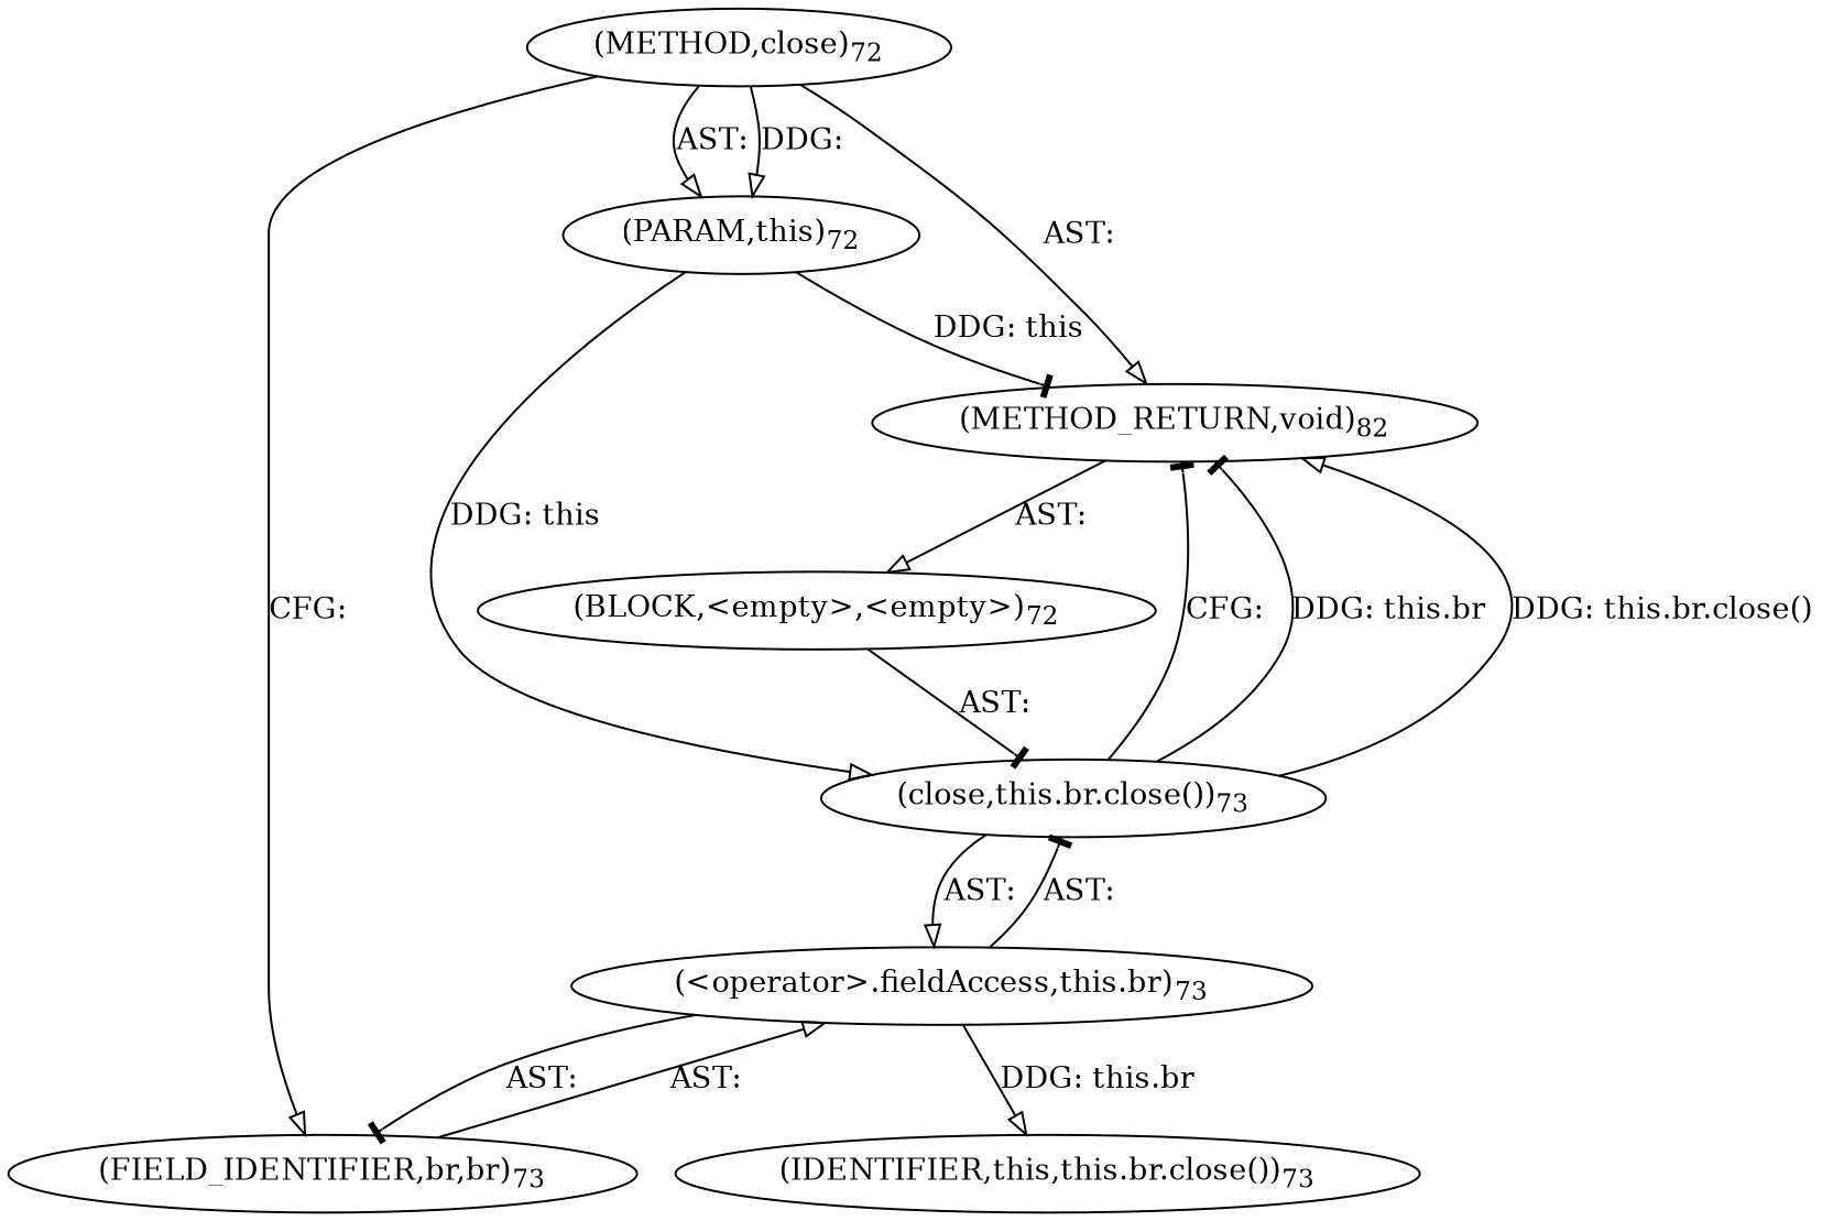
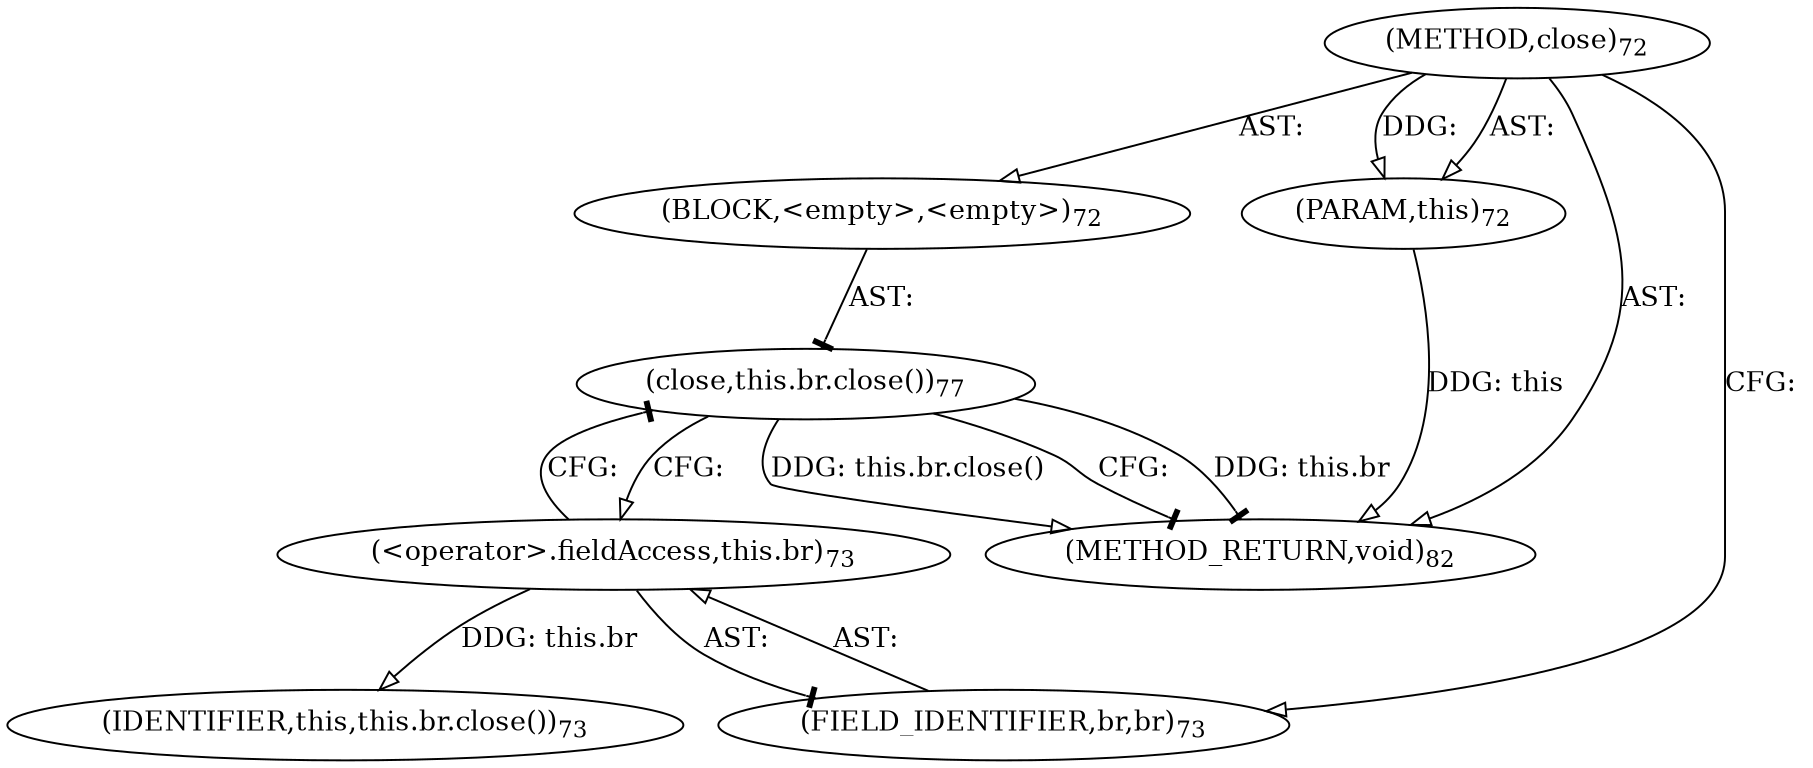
  digraph {
    edge [arrowhead=onormal]
    n1 [label=<(METHOD,close)<SUB>72</SUB>>]
    n2 [label=<(PARAM,this)<SUB>72</SUB>>]
    n3 [label=<(BLOCK,&lt;empty&gt;,&lt;empty&gt;)<SUB>72</SUB>>]
    n4 [label=<(FIELD_IDENTIFIER,br,br)<SUB>73</SUB>>]
    n5 [label=<(METHOD_RETURN,void)<SUB>82</SUB>>]
-   n6 [label=<(close,this.br.close())<SUB>73</SUB>>]
+   n6 [label=<(close,this.br.close())<SUB>77</SUB>>]
    n7 [label=<(&lt;operator&gt;.fieldAccess,this.br)<SUB>73</SUB>>]
    n8 [label=<(IDENTIFIER,this,this.br.close())<SUB>73</SUB>>]
    n1 -> n2 [label="AST: "]
    n1 -> n2 [label="DDG: "]
-   n5 -> n3 [label="AST: "]
+   n1 -> n3 [label="AST: "]
    n1 -> n4 [label="CFG: "]
    n1 -> n5 [label="AST: "]
-   n2 -> n5 [arrowhead=tee label="DDG: this"]
-   n2 -> n6 [label="DDG: this"]
+   n2 -> n5 [label="DDG: this"]
    n3 -> n6 [arrowhead=tee label="AST: "]
    n4 -> n7 [label="AST: "]
    n6 -> n5 [arrowhead=tee label="CFG: "]
    n6 -> n5 [arrowhead=tee label="DDG: this.br"]
    n6 -> n5 [label="DDG: this.br.close()"]
-   n6 -> n7 [label="AST: "]
+   n6 -> n7 [label="CFG: "]
    n7 -> n4 [arrowhead=tee label="AST: "]
-   n7 -> n6 [arrowhead=tee label="AST: "]
+   n7 -> n6 [arrowhead=tee label="CFG: "]
    n7 -> n8 [label="DDG: this.br"]
  }
